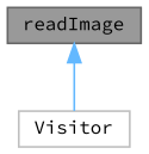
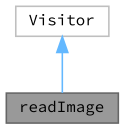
  digraph {
    fontname="Source Code Pro"
    node [fontname="Source Code Pro" fontsize=10 shape=box style=filled]
    n1 [color=gray40 fillcolor=grey60 fontcolor=black height=0.2 label=readImage width=0.4]
    n2 [color=grey75 fillcolor=white height=0.2 label=Visitor width=0.4]
-   n1 -> n2 [color=steelblue1 dir=back fontname="Source Code Pro" fontsize=10 labelfontname=Helvetica labelfontsize=10 style=solid]
+   n2 -> n1 [color=steelblue1 dir=back fontname="Source Code Pro" fontsize=10 labelfontname=Helvetica labelfontsize=10 style=solid]
  }
